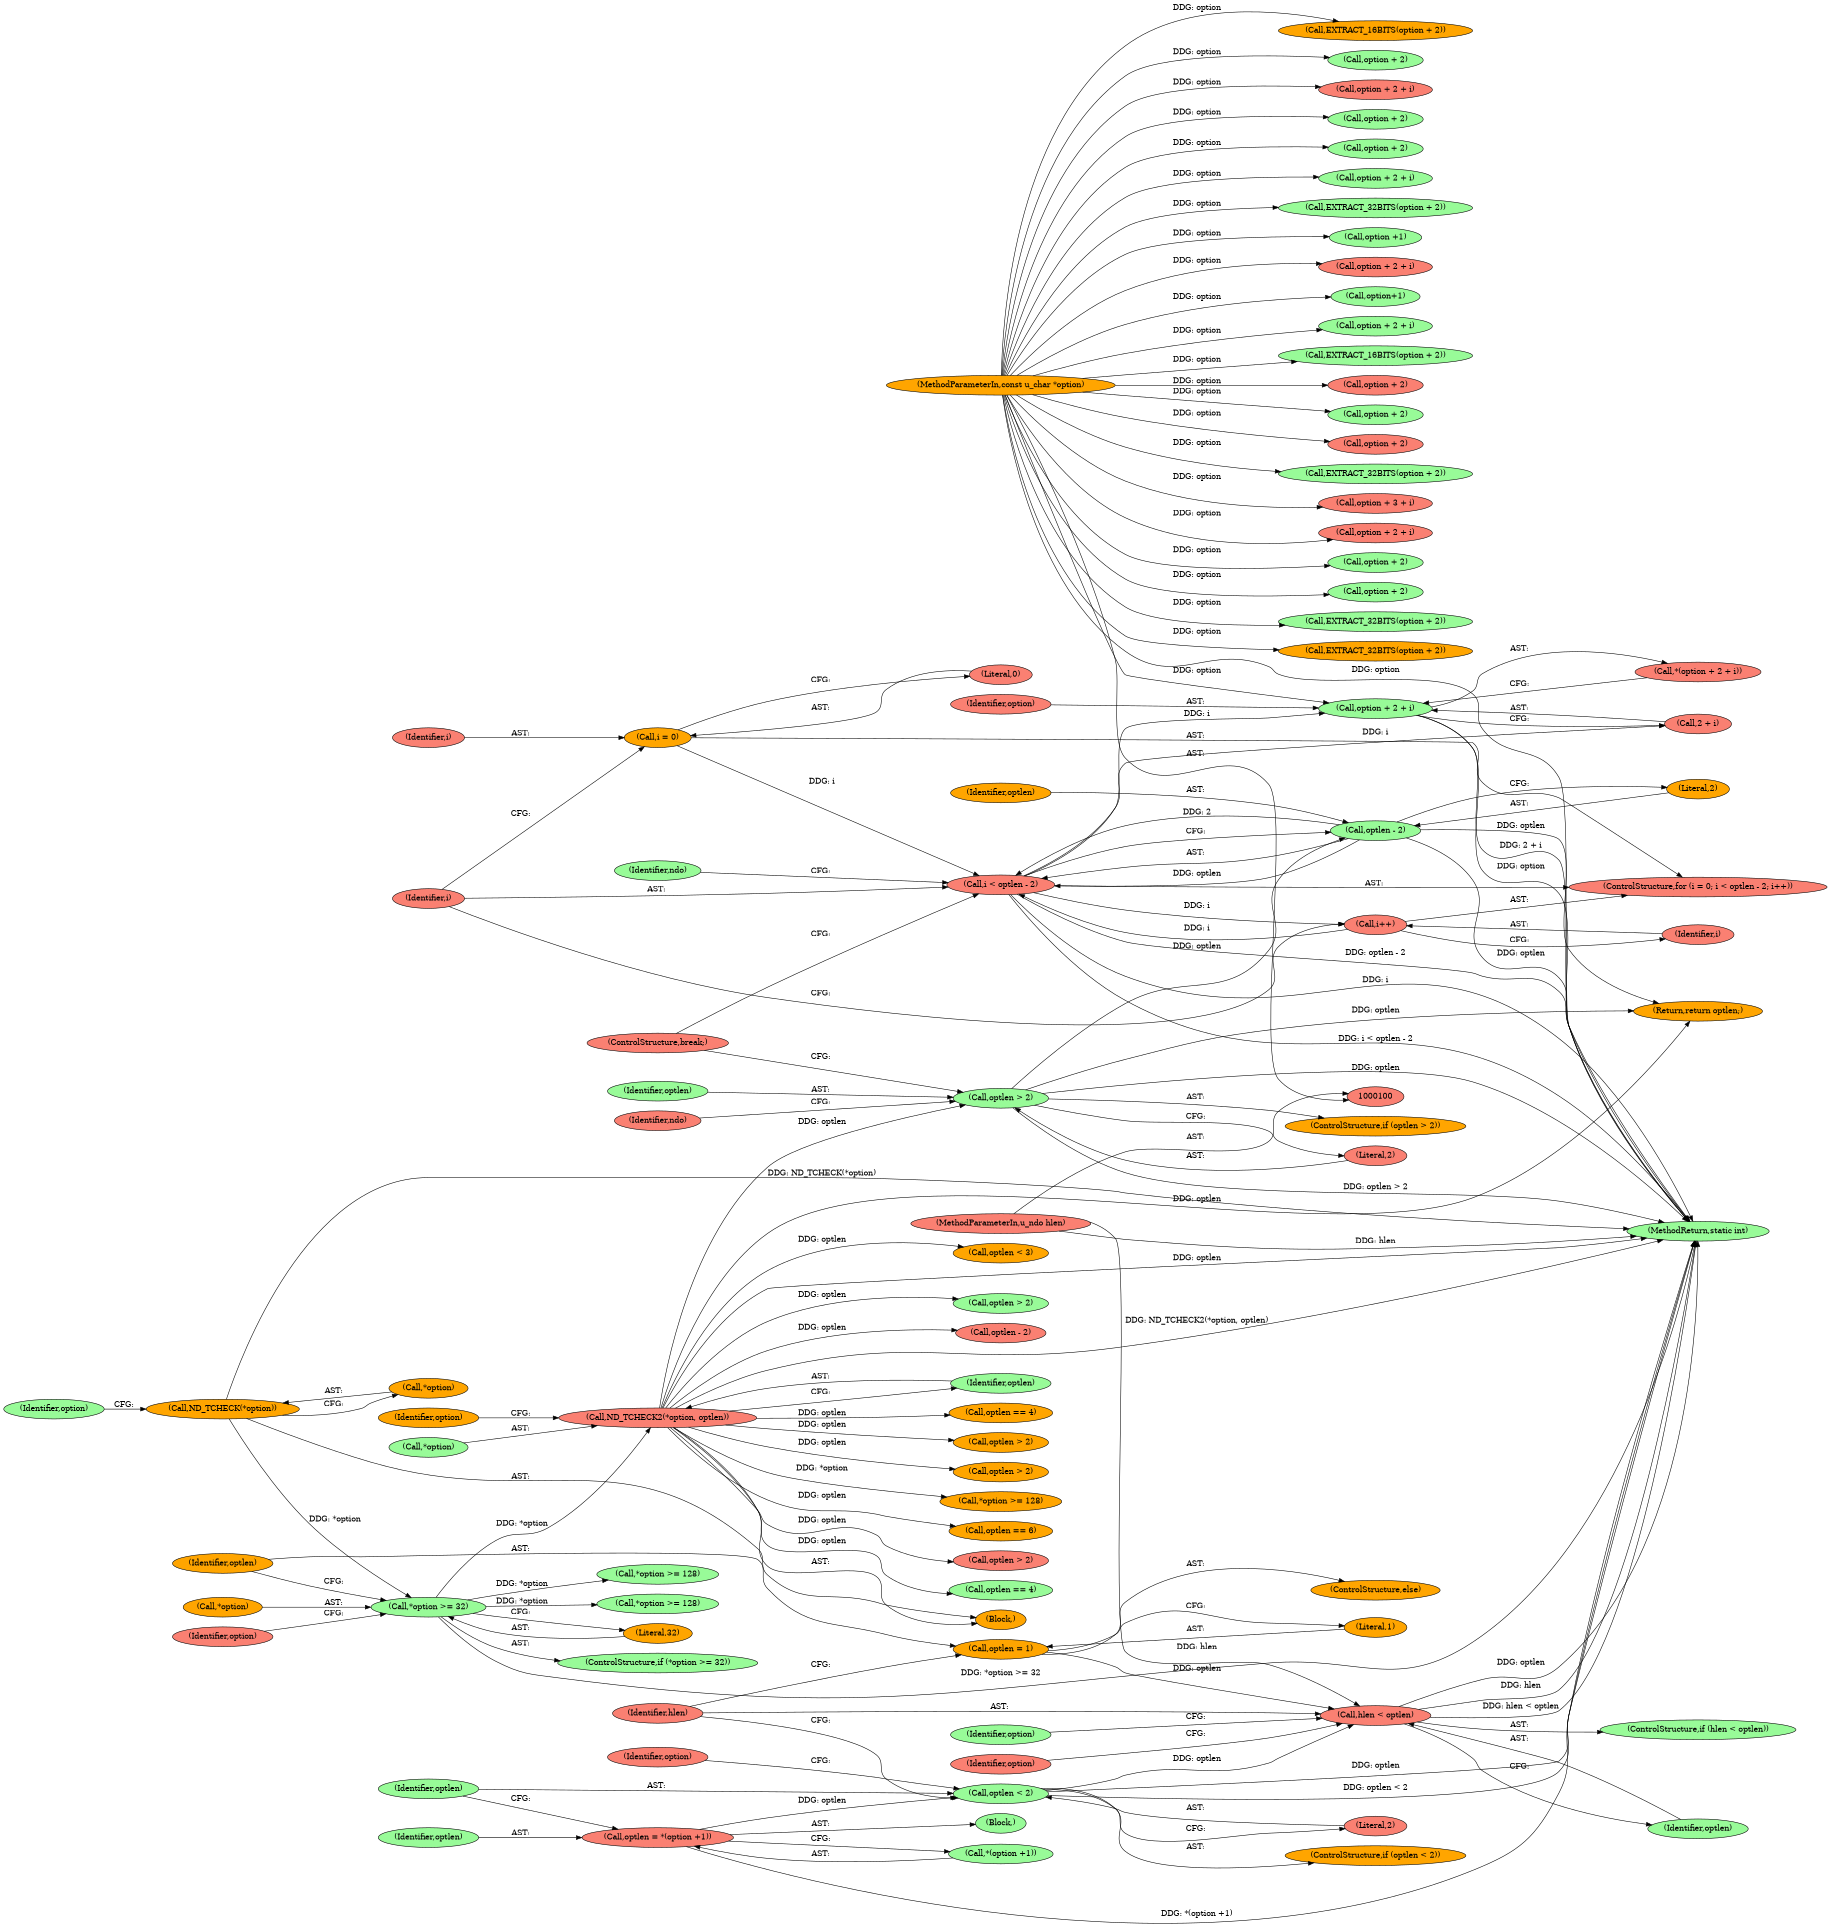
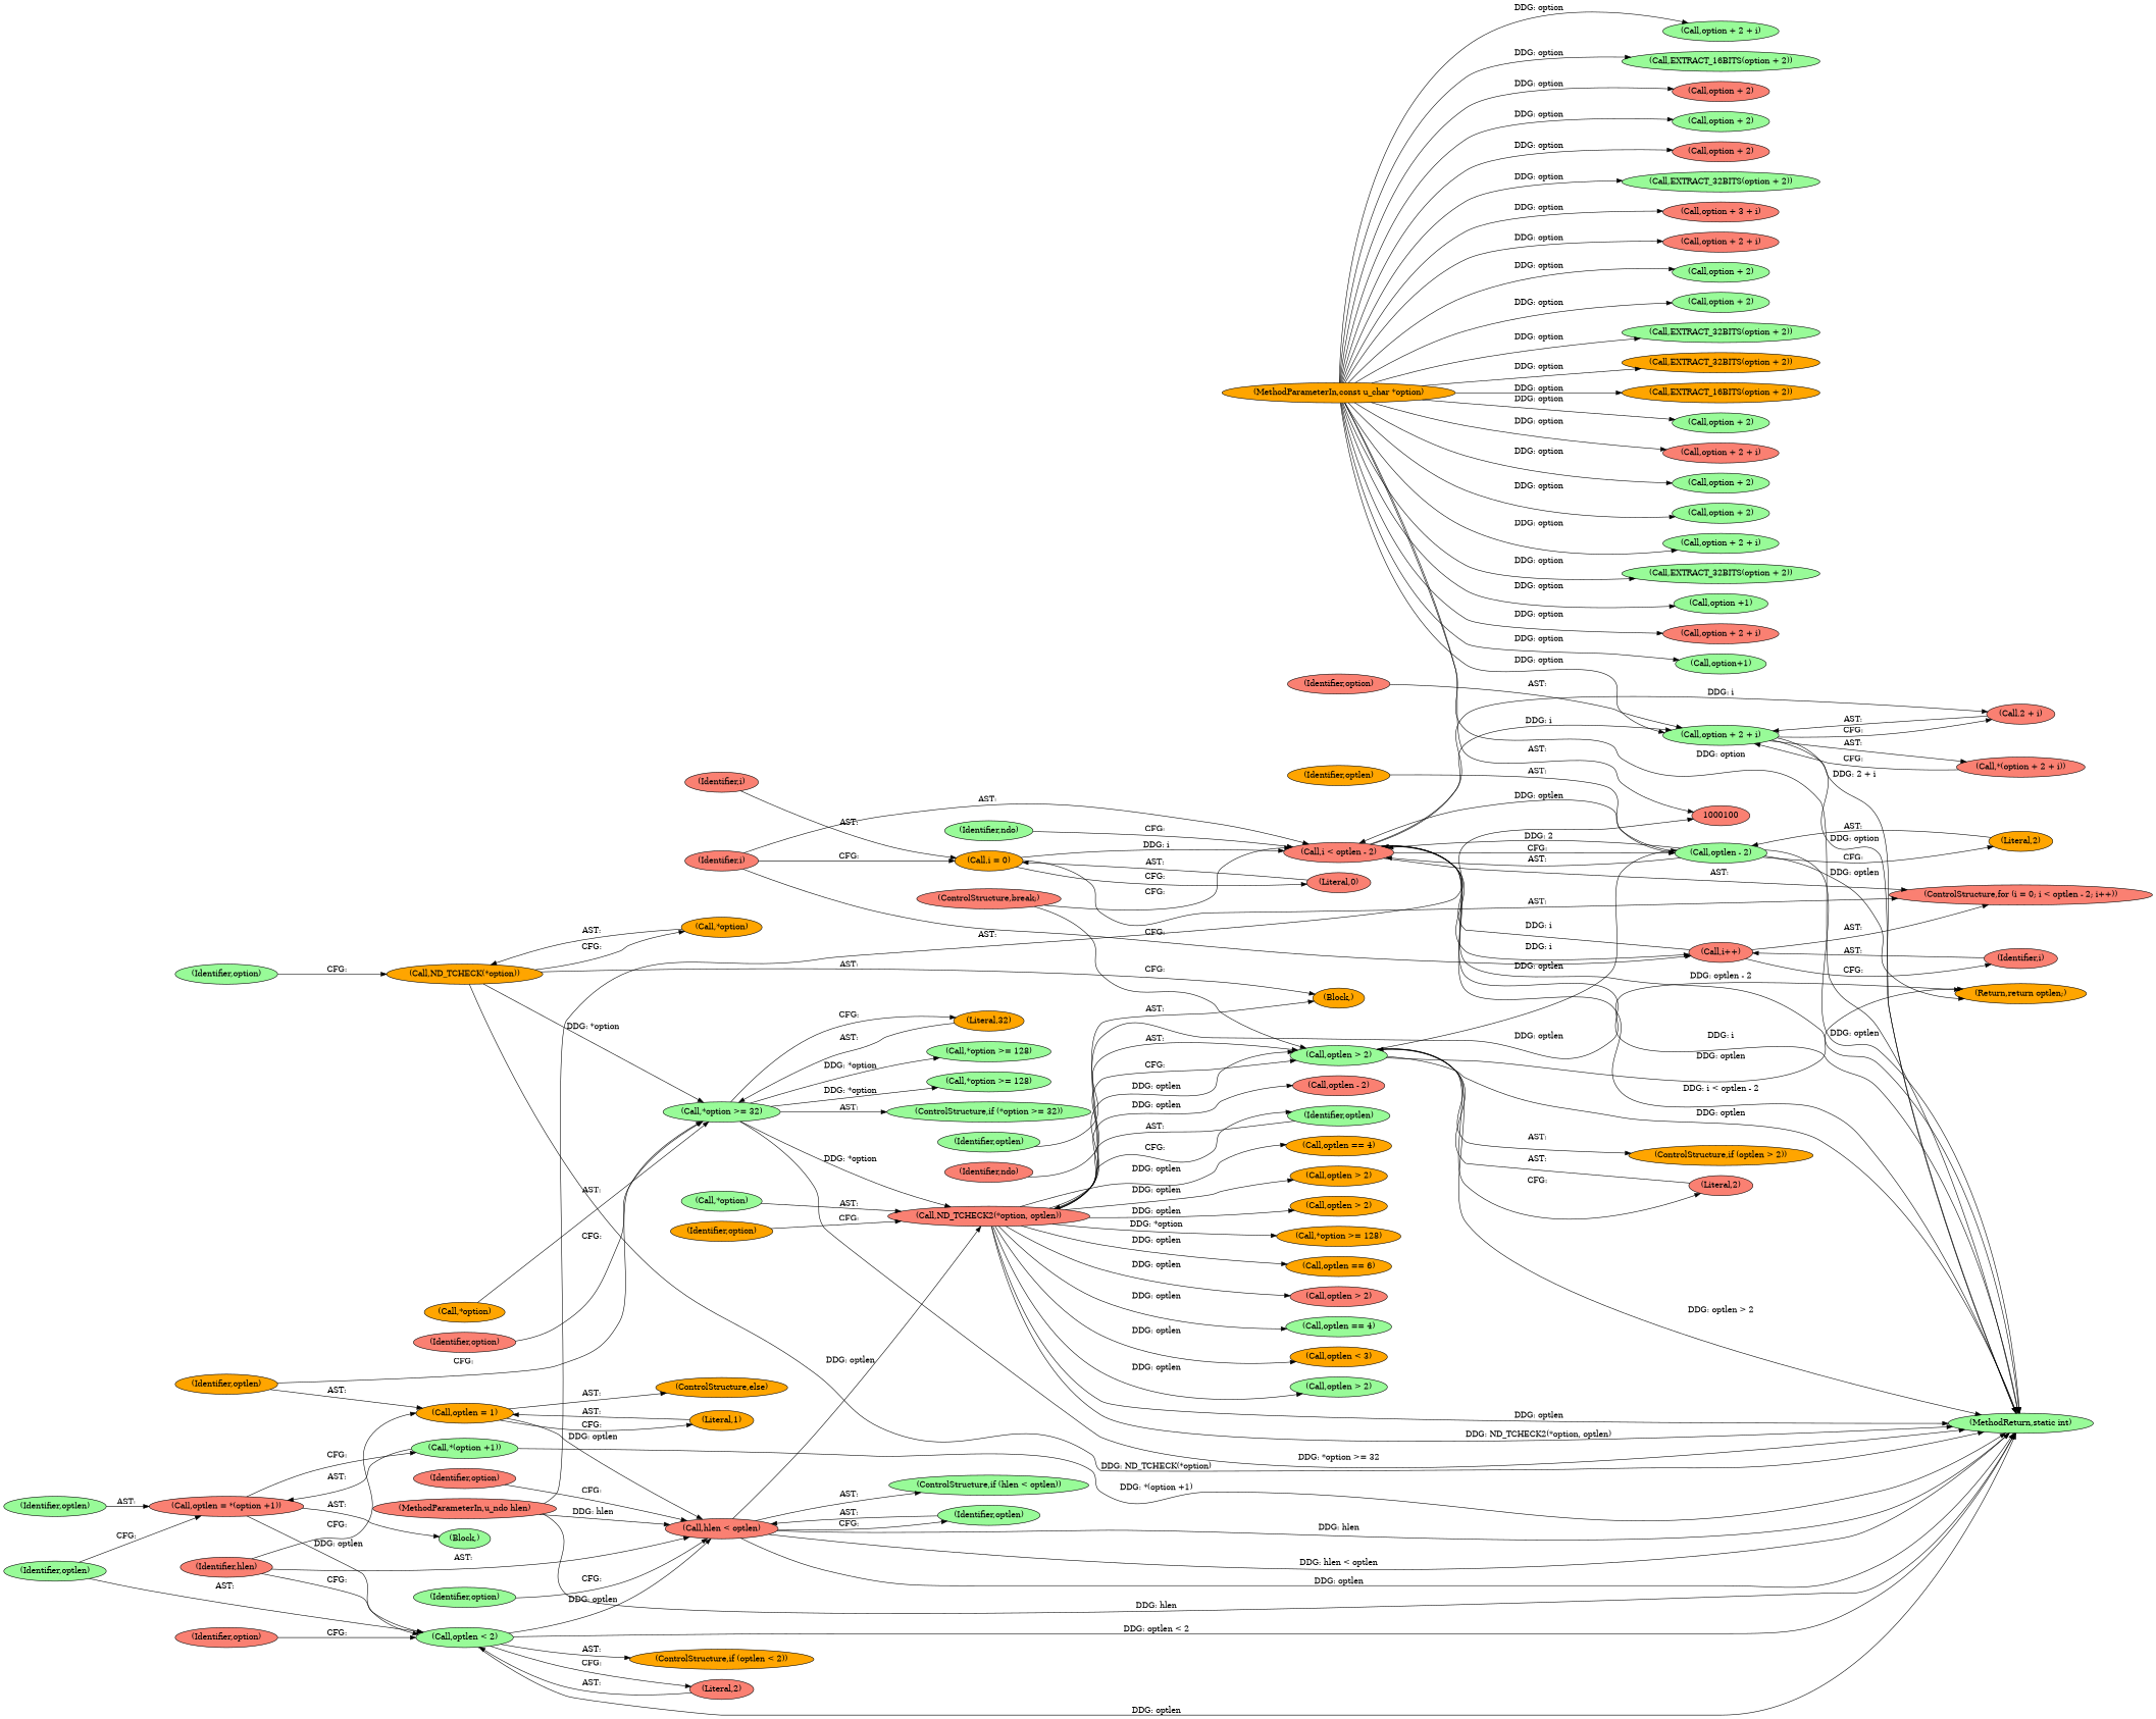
  digraph {
    rankdir=LR
    node [fillcolor=palegreen style=filled]
    n1 [label="(Call,option + 2 + i)"]
    n2 [fillcolor=salmon label="(Call,*(option + 2 + i))"]
    n3 [fillcolor=salmon label="(Call,2 + i)"]
    n4 [label="(MethodReturn,static int)"]
    n5 [fillcolor=orange label="(MethodParameterIn,const u_char *option)"]
    n6 [label="(Call,option + 2)"]
    n7 [label="(Call,EXTRACT_32BITS(option + 2))"]
    n8 [fillcolor=orange label="(Call,EXTRACT_32BITS(option + 2))"]
    n9 [fillcolor=orange label="(Call,EXTRACT_16BITS(option + 2))"]
    n10 [label="(Call,option + 2)"]
    n11 [fillcolor=salmon label="(Call,option + 2 + i)"]
    n12 [label="(Call,option + 2)"]
    n13 [label="(Call,option + 2)"]
    n14 [label="(Call,option + 2 + i)"]
    n15 [label="(Call,EXTRACT_32BITS(option + 2))"]
    n16 [label="(Call,option +1)"]
    n17 [fillcolor=salmon label="(Call,option + 2 + i)"]
    n18 [label="(Call,option+1)"]
    n19 [label="(Call,option + 2 + i)"]
    n20 [label="(Call,EXTRACT_16BITS(option + 2))"]
    n21 [fillcolor=salmon label="(Call,option + 2)"]
    n22 [label="(Call,option + 2)"]
    n23 [fillcolor=salmon label="(Call,option + 2)"]
    n24 [label="(Call,EXTRACT_32BITS(option + 2))"]
    n25 [fillcolor=salmon label="(Call,option + 3 + i)"]
    n26 [fillcolor=salmon label="(Call,option + 2 + i)"]
    n27 [label="(Call,option + 2)"]
    1000100 [fillcolor=salmon]
    n29 [fillcolor=salmon label="(Call,i < optlen - 2)"]
    n30 [fillcolor=salmon label="(Call,i++)"]
    n31 [label="(Call,optlen - 2)"]
    n32 [fillcolor=salmon label="(ControlStructure,for (i = 0; i < optlen - 2; i++))"]
    n33 [fillcolor=salmon label="(Identifier,i)"]
    n34 [fillcolor=orange label="(Return,return optlen;)"]
    n35 [fillcolor=orange label="(Literal,2)"]
    n36 [fillcolor=orange label="(Call,i = 0)"]
    n37 [fillcolor=salmon label="(Literal,0)"]
    n38 [label="(Call,optlen > 2)"]
    n39 [fillcolor=orange label="(ControlStructure,if (optlen > 2))"]
    n40 [fillcolor=salmon label="(Literal,2)"]
    n41 [fillcolor=salmon label="(Call,ND_TCHECK2(*option, optlen))"]
    n42 [label="(Identifier,optlen)"]
    n43 [fillcolor=orange label="(Call,optlen == 4)"]
    n44 [fillcolor=orange label="(Call,optlen > 2)"]
    n45 [fillcolor=orange label="(Call,optlen > 2)"]
    n46 [fillcolor=orange label="(Call,*option >= 128)"]
    n47 [fillcolor=orange label="(Call,optlen == 6)"]
    n48 [fillcolor=salmon label="(Call,optlen > 2)"]
    n49 [label="(Call,optlen == 4)"]
    n50 [fillcolor=orange label="(Call,optlen < 3)"]
    n51 [label="(Call,optlen > 2)"]
    n52 [fillcolor=orange label="(Block,)"]
    n53 [fillcolor=salmon label="(Call,optlen - 2)"]
    n54 [label="(Call,*option >= 32)"]
    n55 [fillcolor=orange label="(Literal,32)"]
    n56 [label="(Call,*option >= 128)"]
    n57 [label="(Call,*option >= 128)"]
    n58 [label="(ControlStructure,if (*option >= 32))"]
    n59 [fillcolor=orange label="(Call,ND_TCHECK(*option))"]
    n60 [fillcolor=orange label="(Call,*option)"]
    n61 [fillcolor=salmon label="(Call,hlen < optlen)"]
    n62 [label="(Identifier,optlen)"]
    n63 [label="(ControlStructure,if (hlen < optlen))"]
    n64 [fillcolor=salmon label="(MethodParameterIn,u_ndo hlen)"]
    n65 [fillcolor=orange label="(Call,optlen = 1)"]
    n66 [fillcolor=orange label="(Literal,1)"]
    n67 [fillcolor=orange label="(ControlStructure,else)"]
    n68 [label="(Call,optlen < 2)"]
    n69 [fillcolor=orange label="(ControlStructure,if (optlen < 2))"]
    n70 [fillcolor=salmon label="(Literal,2)"]
    n71 [fillcolor=salmon label="(Call,optlen = *(option +1))"]
    n72 [label="(Call,*(option +1))"]
    n73 [label="(Block,)"]
    n74 [label="(Identifier,option)"]
    n75 [fillcolor=orange label="(Call,*option)"]
    n76 [fillcolor=salmon label="(Identifier,i)"]
    n77 [label="(Identifier,option)"]
    n78 [fillcolor=salmon label="(Identifier,option)"]
    n79 [fillcolor=salmon label="(ControlStructure,break;)"]
    n80 [label="(Identifier,optlen)"]
    n81 [fillcolor=orange label="(Identifier,optlen)"]
    n82 [fillcolor=salmon label="(Identifier,option)"]
    n83 [fillcolor=salmon label="(Identifier,option)"]
    n84 [fillcolor=orange label="(Identifier,optlen)"]
    n85 [label="(Identifier,optlen)"]
    n86 [label="(Identifier,ndo)"]
    n87 [label="(Call,*option)"]
    n88 [label="(Identifier,optlen)"]
    n89 [fillcolor=salmon label="(Identifier,option)"]
    n90 [fillcolor=salmon label="(Identifier,hlen)"]
    n91 [fillcolor=salmon label="(Identifier,i)"]
    n92 [fillcolor=orange label="(Identifier,option)"]
    n93 [fillcolor=salmon label="(Identifier,ndo)"]
    n1 -> n2 [label="AST: "]
    n1 -> n3 [label="CFG: "]
    n1 -> n4 [label="DDG: 2 + i"]
    n1 -> n4 [label="DDG: option"]
    n2 -> n1 [label="CFG: "]
    n3 -> n1 [label="AST: "]
    n5 -> n1 [label="DDG: option"]
    n5 -> n4 [label="DDG: option"]
    n5 -> n6 [label="DDG: option"]
    n5 -> n7 [label="DDG: option"]
    n5 -> n8 [label="DDG: option"]
    n5 -> n9 [label="DDG: option"]
    n5 -> n10 [label="DDG: option"]
    n5 -> n11 [label="DDG: option"]
    n5 -> n12 [label="DDG: option"]
    n5 -> n13 [label="DDG: option"]
    n5 -> n14 [label="DDG: option"]
    n5 -> n15 [label="DDG: option"]
    n5 -> n16 [label="DDG: option"]
    n5 -> n17 [label="DDG: option"]
    n5 -> n18 [label="DDG: option"]
    n5 -> n19 [label="DDG: option"]
    n5 -> n20 [label="DDG: option"]
    n5 -> n21 [label="DDG: option"]
    n5 -> n22 [label="DDG: option"]
    n5 -> n23 [label="DDG: option"]
    n5 -> n24 [label="DDG: option"]
    n5 -> n25 [label="DDG: option"]
    n5 -> n26 [label="DDG: option"]
    n5 -> n27 [label="DDG: option"]
    n5 -> 1000100 [label="AST: "]
    n29 -> n1 [label="DDG: i"]
    n29 -> n3 [label="DDG: i"]
    n29 -> n4 [label="DDG: optlen - 2"]
    n29 -> n4 [label="DDG: i"]
    n29 -> n4 [label="DDG: i < optlen - 2"]
    n29 -> n30 [label="DDG: i"]
    n29 -> n31 [label="CFG: "]
    n29 -> n32 [label="AST: "]
    n30 -> n29 [label="DDG: i"]
    n30 -> n32 [label="AST: "]
    n30 -> n33 [label="CFG: "]
    n31 -> n4 [label="DDG: optlen"]
    n31 -> n29 [label="AST: "]
    n31 -> n29 [label="DDG: optlen"]
    n31 -> n29 [label="DDG: 2"]
    n31 -> n34 [label="DDG: optlen"]
    n31 -> n35 [label="CFG: "]
    n33 -> n30 [label="AST: "]
    n35 -> n31 [label="AST: "]
    n36 -> n29 [label="DDG: i"]
    n36 -> n32 [label="AST: "]
    n36 -> n37 [label="CFG: "]
    n37 -> n36 [label="AST: "]
    n38 -> n4 [label="DDG: optlen"]
    n38 -> n4 [label="DDG: optlen > 2"]
    n38 -> n31 [label="DDG: optlen"]
    n38 -> n34 [label="DDG: optlen"]
    n38 -> n39 [label="AST: "]
    n38 -> n40 [label="CFG: "]
    n40 -> n38 [label="AST: "]
    n41 -> n4 [label="DDG: optlen"]
    n41 -> n4 [label="DDG: ND_TCHECK2(*option, optlen)"]
    n41 -> n34 [label="DDG: optlen"]
    n41 -> n38 [label="DDG: optlen"]
    n41 -> n42 [label="CFG: "]
    n41 -> n43 [label="DDG: optlen"]
    n41 -> n44 [label="DDG: optlen"]
    n41 -> n45 [label="DDG: optlen"]
    n41 -> n46 [label="DDG: *option"]
    n41 -> n47 [label="DDG: optlen"]
    n41 -> n48 [label="DDG: optlen"]
    n41 -> n49 [label="DDG: optlen"]
    n41 -> n50 [label="DDG: optlen"]
    n41 -> n51 [label="DDG: optlen"]
    n41 -> n52 [label="AST: "]
    n41 -> n53 [label="DDG: optlen"]
    n42 -> n41 [label="AST: "]
    n54 -> n4 [label="DDG: *option >= 32"]
    n54 -> n41 [label="DDG: *option"]
    n54 -> n55 [label="CFG: "]
    n54 -> n56 [label="DDG: *option"]
    n54 -> n57 [label="DDG: *option"]
    n54 -> n58 [label="AST: "]
    n55 -> n54 [label="AST: "]
    n59 -> n4 [label="DDG: ND_TCHECK(*option)"]
    n59 -> n52 [label="AST: "]
    n59 -> n54 [label="DDG: *option"]
    n59 -> n60 [label="CFG: "]
    n60 -> n59 [label="AST: "]
    n61 -> n4 [label="DDG: optlen"]
    n61 -> n4 [label="DDG: hlen"]
    n61 -> n4 [label="DDG: hlen < optlen"]
+   n61 -> n41 [label="DDG: optlen"]
    n61 -> n62 [label="CFG: "]
    n61 -> n63 [label="AST: "]
    n62 -> n61 [label="AST: "]
    n64 -> n4 [label="DDG: hlen"]
    n64 -> 1000100 [label="AST: "]
    n64 -> n61 [label="DDG: hlen"]
    n65 -> n61 [label="DDG: optlen"]
    n65 -> n66 [label="CFG: "]
    n65 -> n67 [label="AST: "]
    n66 -> n65 [label="AST: "]
    n68 -> n4 [label="DDG: optlen"]
    n68 -> n4 [label="DDG: optlen < 2"]
    n68 -> n61 [label="DDG: optlen"]
    n68 -> n69 [label="AST: "]
    n68 -> n70 [label="CFG: "]
    n70 -> n68 [label="AST: "]
-   n71 -> n4 [label="DDG: *(option +1)"]
+   n72 -> n4 [label="DDG: *(option +1)"]
    n71 -> n68 [label="DDG: optlen"]
    n71 -> n72 [label="CFG: "]
    n71 -> n73 [label="AST: "]
    n72 -> n71 [label="AST: "]
    n74 -> n59 [label="CFG: "]
    n75 -> n54 [label="AST: "]
    n76 -> n29 [label="AST: "]
    n76 -> n30 [label="CFG: "]
    n76 -> n36 [label="CFG: "]
    n77 -> n61 [label="CFG: "]
    n78 -> n68 [label="CFG: "]
    n79 -> n29 [label="CFG: "]
    n79 -> n38 [label="CFG: "]
    n80 -> n38 [label="AST: "]
    n81 -> n54 [label="CFG: "]
    n81 -> n65 [label="AST: "]
    n82 -> n54 [label="CFG: "]
    n83 -> n1 [label="AST: "]
    n84 -> n31 [label="AST: "]
    n85 -> n71 [label="AST: "]
    n86 -> n29 [label="CFG: "]
    n87 -> n41 [label="AST: "]
    n88 -> n68 [label="AST: "]
    n88 -> n71 [label="CFG: "]
    n89 -> n61 [label="CFG: "]
    n90 -> n61 [label="AST: "]
    n90 -> n65 [label="CFG: "]
    n90 -> n68 [label="CFG: "]
    n91 -> n36 [label="AST: "]
    n92 -> n41 [label="CFG: "]
    n93 -> n38 [label="CFG: "]
  }
